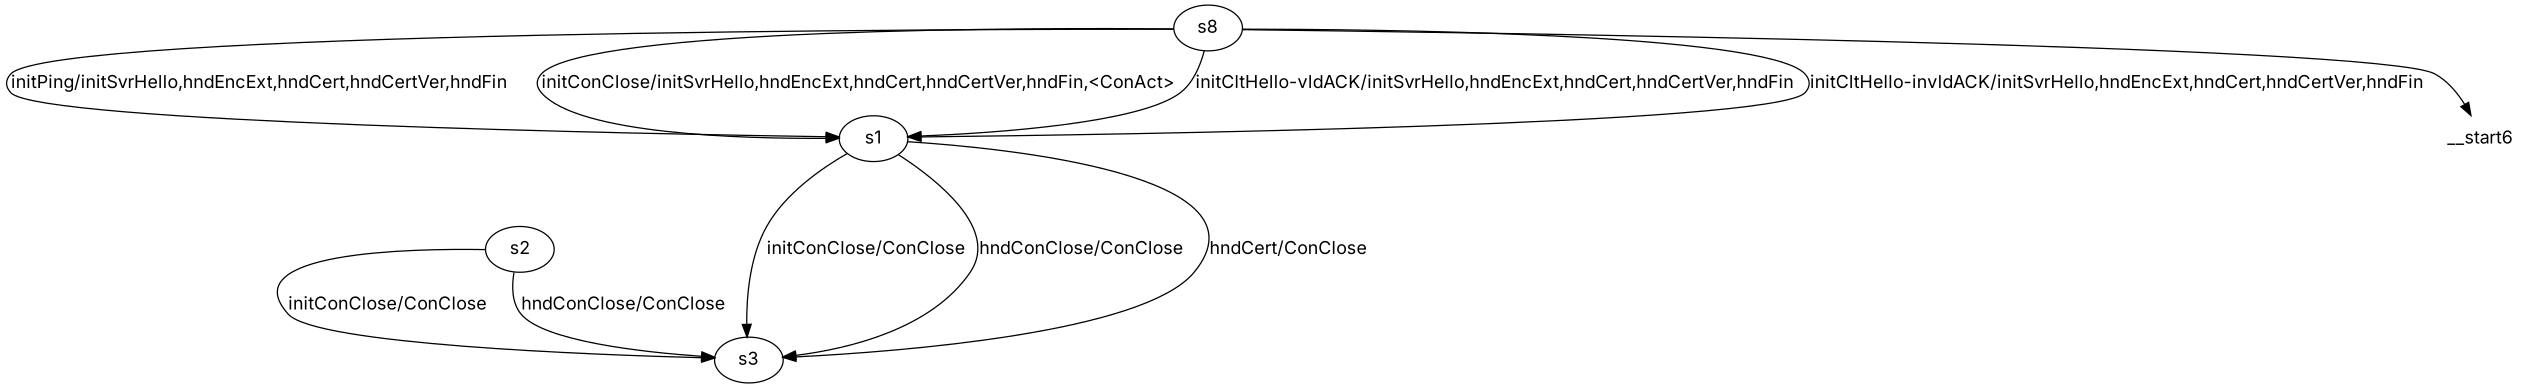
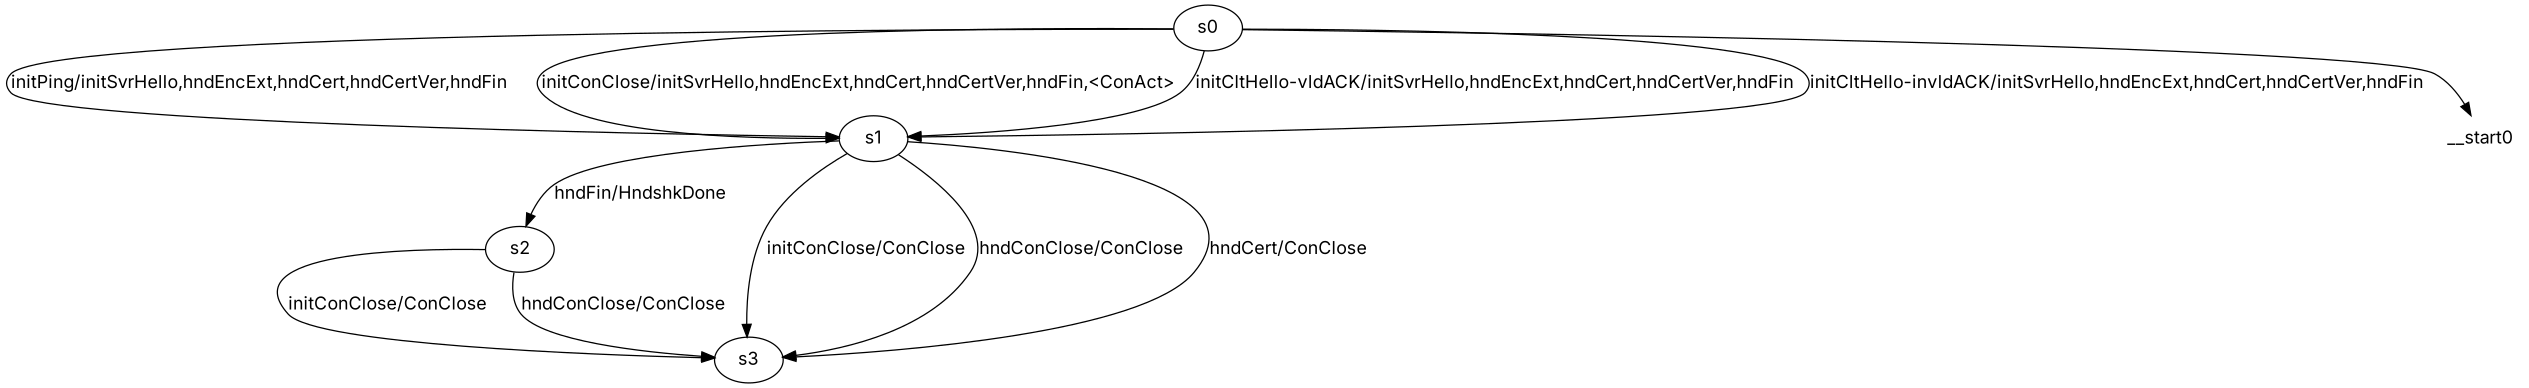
  digraph {
    fontname=Inter
    node [fontname=Inter]
    edge [fontname=Inter]
-   n1 [label=s8]
+   n1 [label=s0]
    n2 [label=s1]
-   __start0 [shape=none label=__start6]
+   __start0 [shape=none]
    n4 [label=s2]
    n5 [label=s3]
    n1 -> n2 [label="initPing/initSvrHello,hndEncExt,hndCert,hndCertVer,hndFin "]
    n1 -> n2 [label="initConClose/initSvrHello,hndEncExt,hndCert,hndCertVer,hndFin,<ConAct> "]
    n1 -> n2 [label="initCltHello-vldACK/initSvrHello,hndEncExt,hndCert,hndCertVer,hndFin "]
    n1 -> n2 [label="initCltHello-invldACK/initSvrHello,hndEncExt,hndCert,hndCertVer,hndFin "]
    n1 -> __start0
+   n2 -> n4 [label="hndFin/HndshkDone "]
    n2 -> n5 [label="initConClose/ConClose "]
    n2 -> n5 [label="hndConClose/ConClose "]
    n2 -> n5 [label="hndCert/ConClose "]
    n4 -> n5 [label="initConClose/ConClose "]
    n4 -> n5 [label="hndConClose/ConClose "]
  }
